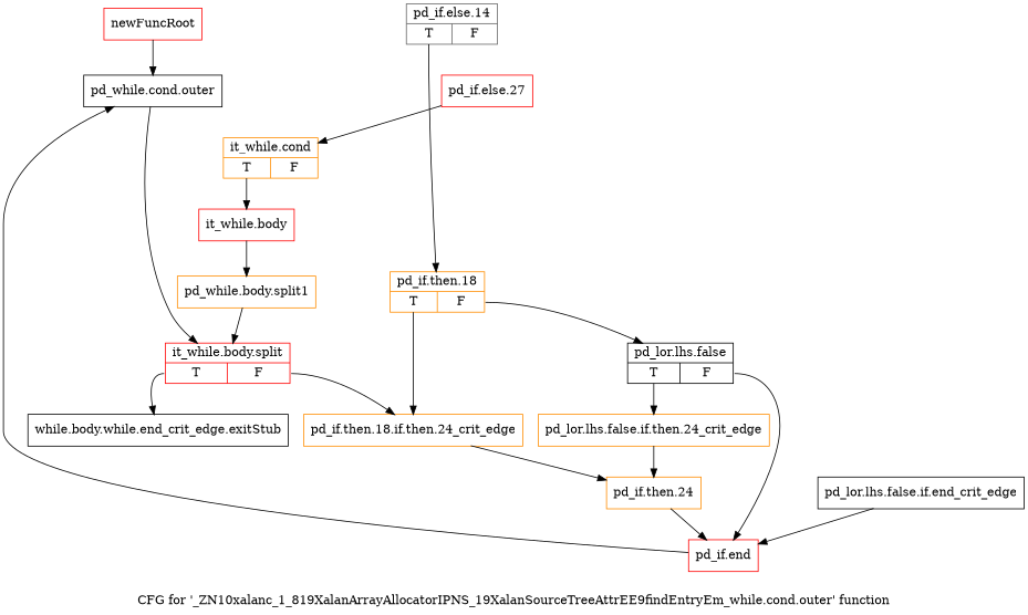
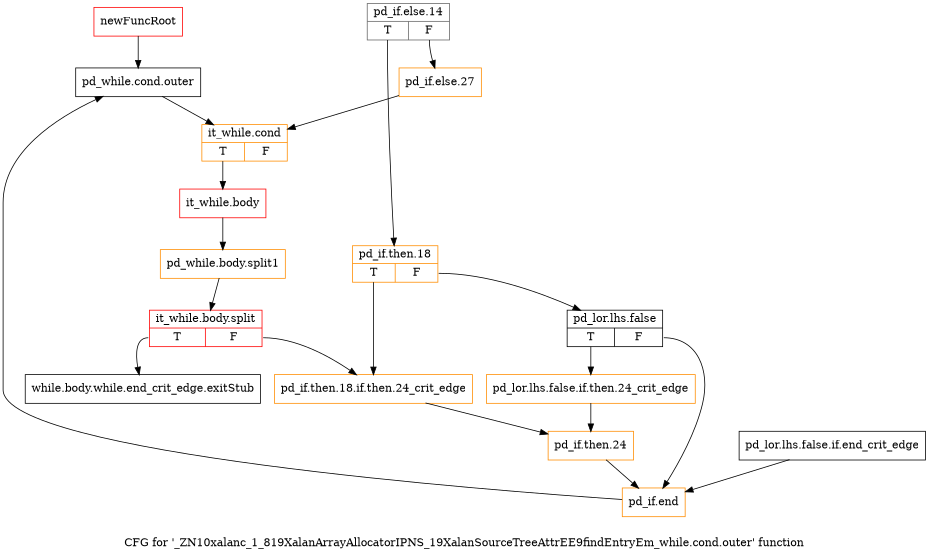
  digraph {
    label="CFG for '_ZN10xalanc_1_819XalanArrayAllocatorIPNS_19XalanSourceTreeAttrEE9findEntryEm_while.cond.outer' function"
    node [color=darkorange shape=record]
    n1 [color=red label="{newFuncRoot}"]
    n2 [color=black label="{pd_while.cond.outer}"]
    n3 [label="{it_while.cond|{<s0>T|<s1>F}}"]
    n4 [color=red label="{it_while.body}"]
    n5 [color=black label="{while.body.while.end_crit_edge.exitStub}"]
    n6 [label="{pd_while.body.split1}"]
    n7 [color=red label="{it_while.body.split|{<s0>T|<s1>F}}"]
    n8 [label="{pd_if.then.18.if.then.24_crit_edge}"]
    n9 [color=gray40 label="{pd_if.else.14|{<s0>T|<s1>F}}"]
    n10 [label="{pd_if.then.18|{<s0>T|<s1>F}}"]
-   n11 [color=red label="{pd_if.else.27}"]
+   n11 [label="{pd_if.else.27}"]
    n12 [color=black label="{pd_lor.lhs.false|{<s0>T|<s1>F}}"]
    n13 [label="{pd_if.then.24}"]
    n14 [label="{pd_lor.lhs.false.if.then.24_crit_edge}"]
-   n15 [color=red label="{pd_if.end}"]
+   n15 [label="{pd_if.end}"]
    n16 [color=black label="{pd_lor.lhs.false.if.end_crit_edge}"]
    n1 -> n2
-   n2 -> n7
+   n2 -> n3
    n3 -> n4 [tailport=s0]
    n4 -> n6
    n6 -> n7
    n7 -> n5 [tailport=s0]
    n7 -> n8 [tailport=s1]
    n8 -> n13
    n9 -> n10 [tailport=s0]
+   n9 -> n11 [tailport=s1]
    n10 -> n8 [tailport=s0]
    n10 -> n12 [tailport=s1]
    n11 -> n3
    n12 -> n14 [tailport=s0]
    n12 -> n15 [tailport=s1]
    n13 -> n15
    n14 -> n13
    n15 -> n2
    n16 -> n15
  }
